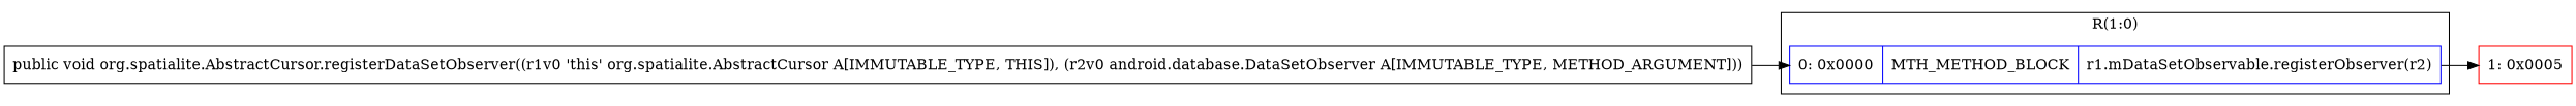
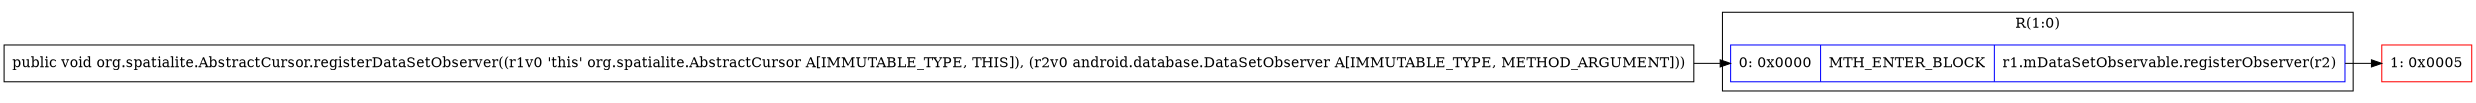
  digraph {
    rankdir=LR
    node [shape=record]
-   n1 [color=blue label="{0\:\ 0x0000|MTH_METHOD_BLOCK\l|r1.mDataSetObservable.registerObserver(r2)\l}"]
+   n1 [color=blue label="{0\:\ 0x0000|MTH_ENTER_BLOCK\l|r1.mDataSetObservable.registerObserver(r2)\l}"]
    n2 [color=red label="{1\:\ 0x0005}"]
    n3 [label="{public void org.spatialite.AbstractCursor.registerDataSetObserver((r1v0 'this' org.spatialite.AbstractCursor A[IMMUTABLE_TYPE, THIS]), (r2v0 android.database.DataSetObserver A[IMMUTABLE_TYPE, METHOD_ARGUMENT])) }"]
    subgraph cluster_1 {
      label="R(1:0)"
      n1
    }
    n1 -> n2
    n3 -> n1
  }
